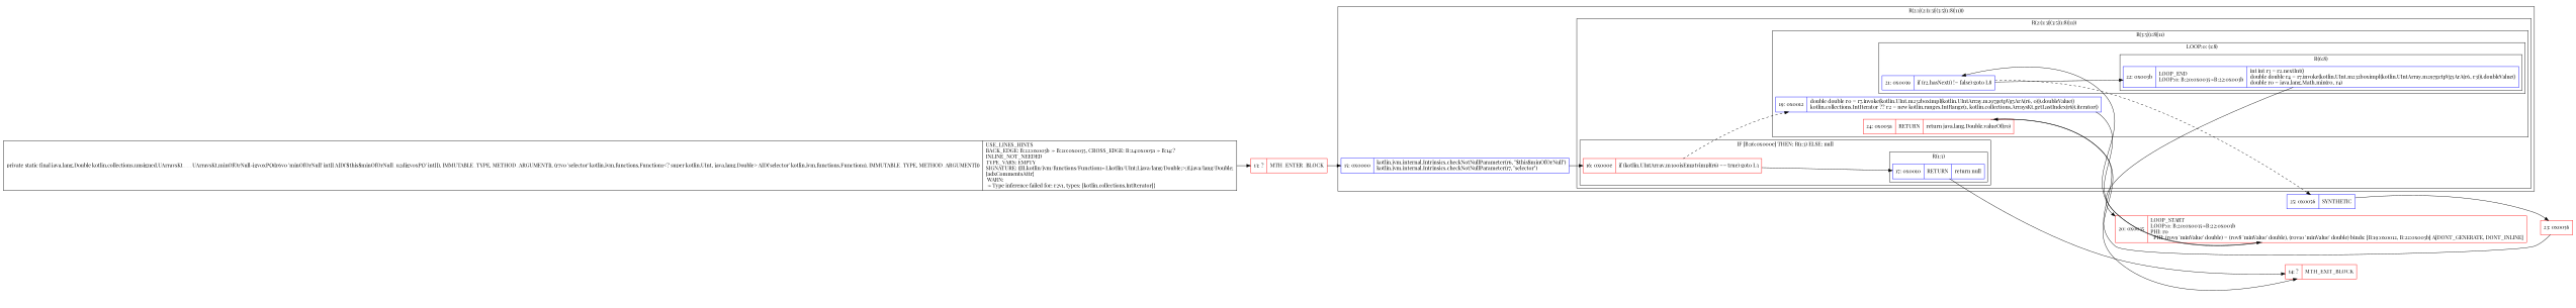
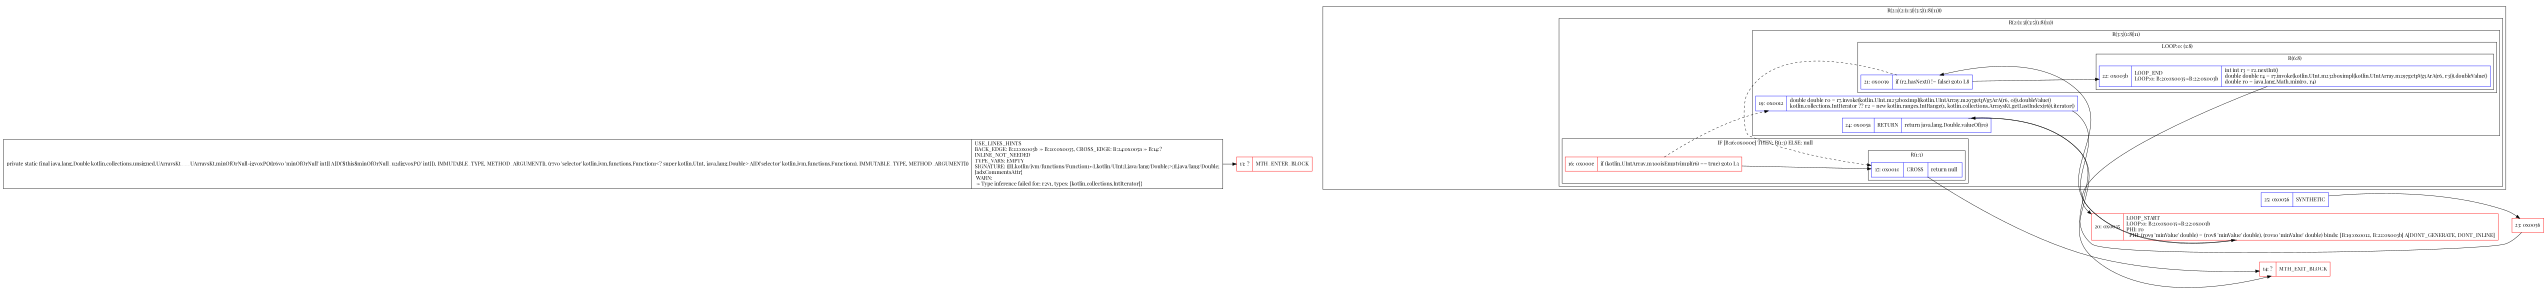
  digraph {
    fontname="Playfair Display"
    rankdir=LR
    node [color=blue fontname="Playfair Display" shape=record]
    edge [fontname="Playfair Display"]
-   n1 [label="{17\:\ 0x0010|RETURN\l|return null\l}"]
+   n1 [label="{17\:\ 0x0010|CROSS\l|return null\l}"]
    n2 [color=red label="{16\:\ 0x000e|if (kotlin.UIntArray.m300isEmptyimpl(r6) == true) goto L3\l}"]
    n3 [label="{22\:\ 0x003b|LOOP_END\lLOOP:0: B:20:0x0035\-\>B:22:0x003b\l|int int r3 = r2.nextInt()\ldouble double r4 = r7.invoke(kotlin.UInt.m232boximpl(kotlin.UIntArray.m297getpVg5ArA(r6, r3))).doubleValue()\ldouble r0 = java.lang.Math.min(r0, r4)\l}"]
    n4 [label="{21\:\ 0x0039|if (r2.hasNext() != false) goto L8\l}"]
    n5 [label="{19\:\ 0x0012|double double r0 = r7.invoke(kotlin.UInt.m232boximpl(kotlin.UIntArray.m297getpVg5ArA(r6, 0))).doubleValue()\lkotlin.collections.IntIterator ?? r2 = new kotlin.ranges.IntRange(1, kotlin.collections.ArraysKt.getLastIndex(r6)).iterator()\l}"]
-   n6 [color=red label="{24\:\ 0x005a|RETURN\l|return java.lang.Double.valueOf(r0)\l}"]
-   n7 [label="{15\:\ 0x0000|kotlin.jvm.internal.Intrinsics.checkNotNullParameter(r6, \"$this$minOfOrNull\")\lkotlin.jvm.internal.Intrinsics.checkNotNullParameter(r7, \"selector\")\l}"]
+   n6 [label="{24\:\ 0x005a|RETURN\l|return java.lang.Double.valueOf(r0)\l}"]
    n8 [color=red label="{14\:\ ?|MTH_EXIT_BLOCK\l}"]
    n9 [color=red label="{20\:\ 0x0035|LOOP_START\lLOOP:0: B:20:0x0035\-\>B:22:0x003b\lPHI: r0 \l  PHI: (r0v9 'minValue' double) = (r0v8 'minValue' double), (r0v10 'minValue' double) binds: [B:19:0x0012, B:22:0x003b] A[DONT_GENERATE, DONT_INLINE]\l}"]
    n10 [label="{25\:\ 0x0056|SYNTHETIC\l}"]
    n11 [color=red label="{23\:\ 0x0056}"]
    n12 [color=red label="{13\:\ ?|MTH_ENTER_BLOCK\l}"]
    n13 [label="{private static final java.lang.Double kotlin.collections.unsigned.UArraysKt___UArraysKt.minOfOrNull\-jgv0xPQ((r6v0 'minOfOrNull' int[] A[D('$this$minOfOrNull_u2djgv0xPQ' int[]), IMMUTABLE_TYPE, METHOD_ARGUMENT]), (r7v0 'selector' kotlin.jvm.functions.Function1\<? super kotlin.UInt, java.lang.Double\> A[D('selector' kotlin.jvm.functions.Function1), IMMUTABLE_TYPE, METHOD_ARGUMENT]))  | USE_LINES_HINTS\lBACK_EDGE: B:22:0x003b \-\> B:20:0x0035, CROSS_EDGE: B:24:0x005a \-\> B:14:?\lINLINE_NOT_NEEDED\lTYPE_VARS: EMPTY\lSIGNATURE: ([ILkotlin\/jvm\/functions\/Function1\<\-Lkotlin\/UInt;Ljava\/lang\/Double;\>;)Ljava\/lang\/Double;\lJadxCommentsAttr\{\l WARN: \l \-\> Type inference failed for: r2v1, types: [kotlin.collections.IntIterator]\}\l}" color=""]
    subgraph cluster_1 {
      label="R(2:1|(2:(1:3)|(3:5|(1:8)|11)))"
-     n7
      subgraph cluster_2 {
        label="R(2:(1:3)|(3:5|(1:8)|11))"
        subgraph cluster_3 {
          label="IF [B:16:0x000e] THEN: R(1:3) ELSE: null"
          n2
          subgraph cluster_4 {
            label="R(1:3)"
            n1
          }
        }
        subgraph cluster_5 {
          label="R(3:5|(1:8)|11)"
          n5
          n6
          subgraph cluster_6 {
            label="LOOP:0: (1:8)"
            n4
            subgraph cluster_7 {
              label="R(6:8)"
              n3
            }
          }
        }
      }
    }
    n1 -> n8
    n2 -> n1
    n2 -> n5 [style=dashed]
    n3 -> n9
    n4 -> n3
-   n4 -> n10 [style=dashed]
+   n4 -> n1 [style=dashed]
    n5 -> n9
    n6 -> n8
-   n7 -> n2
    n9 -> n4
    n10 -> n11
    n11 -> n6
-   n12 -> n7
    n13 -> n12
  }
